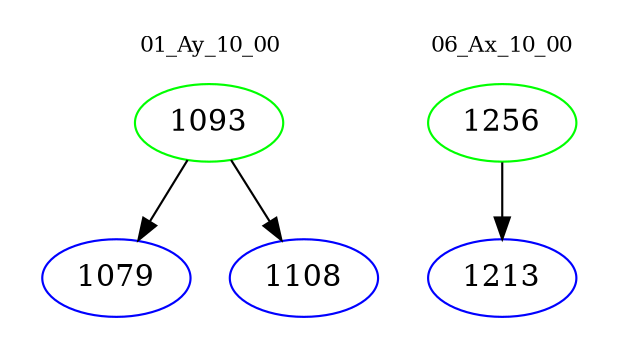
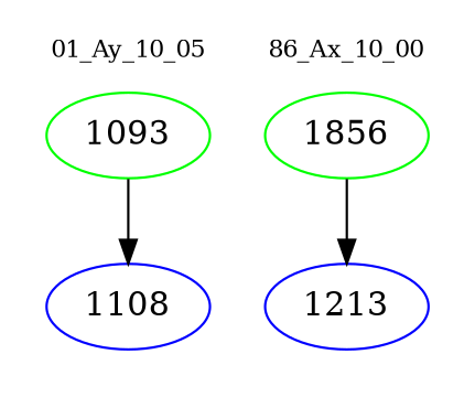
  digraph {
    node [color=blue]
    edge [color=black]
    n1 [color=green label=1093]
-   n2 [label=1079]
    n3 [label=1108]
-   n4 [color=green label=1256]
+   n4 [color=green label=1856]
    n5 [label=1213]
    subgraph cluster_1 {
      color=white
      fontsize=10
-     label="01_Ay_10_00"
+     label="01_Ay_10_05"
      n1
-     n2
      n3
    }
    subgraph cluster_2 {
      color=white
      fontsize=10
-     label="06_Ax_10_00"
+     label="86_Ax_10_00"
      n4
      n5
    }
-   n1 -> n2
    n1 -> n3
    n4 -> n5
  }
